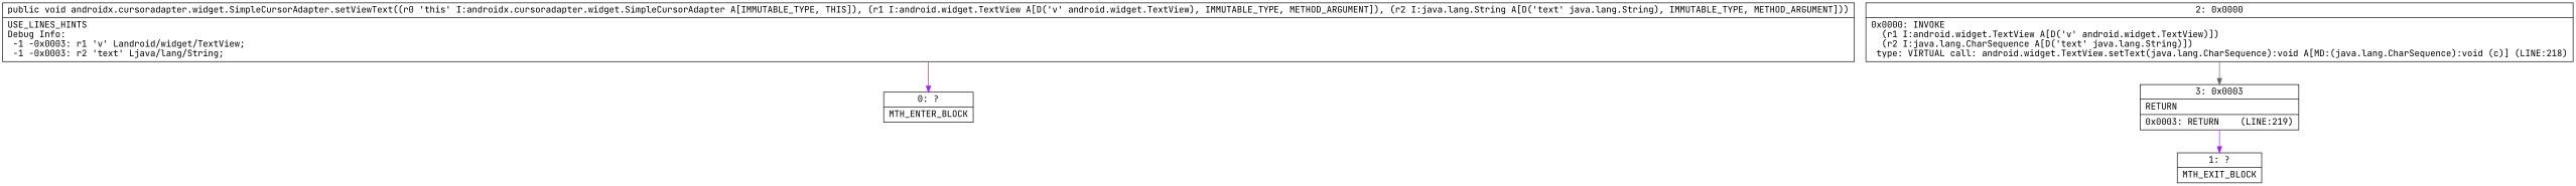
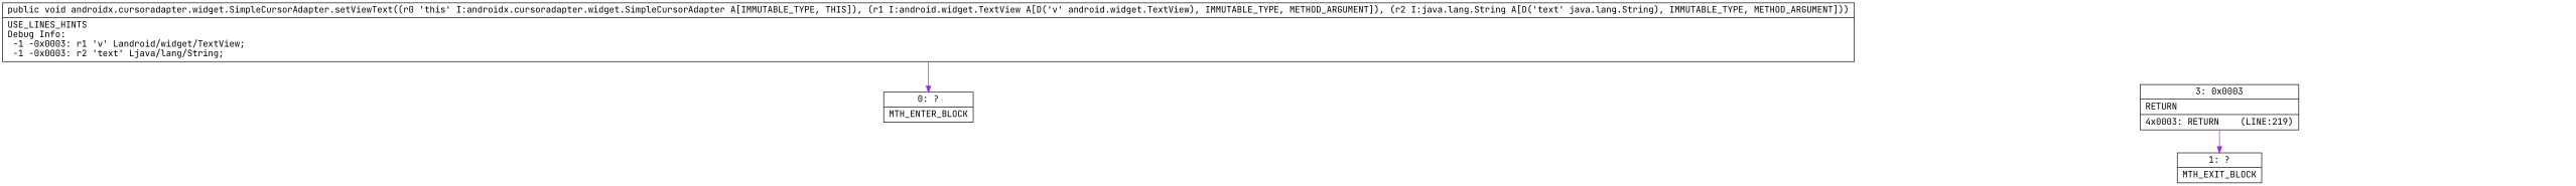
  digraph {
    fontname="JetBrains Mono"
    node [fontname="JetBrains Mono" shape=record]
    edge [color=purple fontname="JetBrains Mono"]
    n1 [label="{0\:\ ?|MTH_ENTER_BLOCK\l}"]
-   n2 [label="{2\:\ 0x0000|0x0000: INVOKE  \l  (r1 I:android.widget.TextView A[D('v' android.widget.TextView)])\l  (r2 I:java.lang.CharSequence A[D('text' java.lang.String)])\l type: VIRTUAL call: android.widget.TextView.setText(java.lang.CharSequence):void A[MD:(java.lang.CharSequence):void (c)] (LINE:218)\l}"]
-   n3 [label="{3\:\ 0x0003|RETURN\l|0x0003: RETURN    (LINE:219)\l}"]
+   n3 [label="{3\:\ 0x0003|RETURN\l|4x0003: RETURN    (LINE:219)\l}"]
    n4 [label="{1\:\ ?|MTH_EXIT_BLOCK\l}"]
    n5 [label="{public void androidx.cursoradapter.widget.SimpleCursorAdapter.setViewText((r0 'this' I:androidx.cursoradapter.widget.SimpleCursorAdapter A[IMMUTABLE_TYPE, THIS]), (r1 I:android.widget.TextView A[D('v' android.widget.TextView), IMMUTABLE_TYPE, METHOD_ARGUMENT]), (r2 I:java.lang.String A[D('text' java.lang.String), IMMUTABLE_TYPE, METHOD_ARGUMENT]))  | USE_LINES_HINTS\lDebug Info:\l  \-1 \-0x0003: r1 'v' Landroid\/widget\/TextView;\l  \-1 \-0x0003: r2 'text' Ljava\/lang\/String;\l}"]
-   n2 -> n3 [color=gray40]
    n3 -> n4
    n5 -> n1
  }
